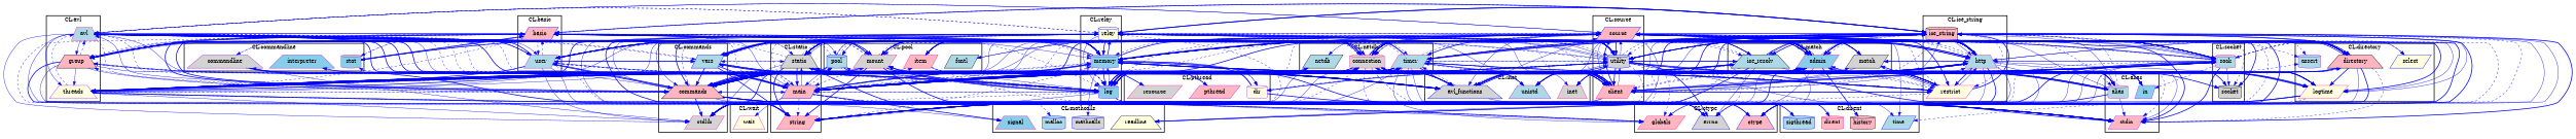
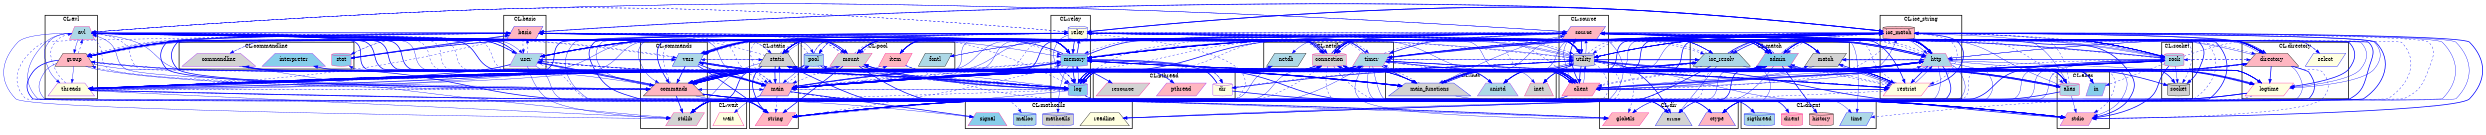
  digraph {
    node [color=deeppink fillcolor=lightpink fontcolor=black shape=parallelogram style=filled]
    edge [color=blue font=6 style=dashed]
-   n1 [color=black label=ice_string shape=cylinder]
+   n1 [color=black label=ice_match shape=cylinder]
    n2 [fillcolor=lightblue label=http shape=trapezium]
    n3 [fillcolor=lightyellow label=restrict]
    n4 [color=black label=commands shape=trapezium]
    n5 [color=blue fillcolor=lightblue label=vars]
    n6 [fillcolor=lightgrey label=stdlib]
    n7 [color=black fillcolor=lightgrey label=match]
    n8 [fillcolor=skyblue label=admin]
    n9 [color=black fillcolor=lightblue label=ice_resolv shape=trapezium]
    n10 [color=blue fillcolor=lightyellow label=relay shape=cylinder]
    n11 [color=purple fillcolor=skyblue label=memory shape=cylinder]
    n12 [color=purple fillcolor=skyblue label=log shape=cylinder]
    n13 [fillcolor=lightblue label=alias shape=cylinder]
    n14 [color=purple label=stdio]
    n15 [color=purple fillcolor=skyblue label=in]
    n16 [fillcolor=lightgrey label=inet shape=trapezium]
-   n17 [color=blue fillcolor=lightgrey label=avl_functions shape=trapezium]
+   n17 [color=blue fillcolor=lightgrey label=main_functions shape=trapezium]
    n18 [color=purple fillcolor=lightblue label=unistd shape=trapezium]
    n19 [color=blue label=source]
    n20 [color=blue fillcolor=lightgrey label=utility shape=cylinder]
    n21 [label=client]
    n22 [fillcolor=lightblue label=avl shape=trapezium]
    n23 [color=purple fillcolor=lightyellow label=threads shape=trapezium]
    n24 [color=black label=group shape=trapezium]
    n25 [color=blue label=basic]
    n26 [color=purple fillcolor=lightblue label=user]
    n27 [color=black fillcolor=lightgrey label=socket shape=cylinder]
    n28 [fillcolor=lightblue label=sock shape=cylinder]
    n29 [color=black fillcolor=lightgrey label=static shape=trapezium]
    n30 [label=string]
    n31 [color=blue label=main]
    n32 [color=black fillcolor=lightblue label=netdb]
    n33 [fillcolor=lightgrey label=connection shape=cylinder]
    n34 [fillcolor=lightblue label=timer]
    n35 [color=black label=directory shape=trapezium]
    n36 [fillcolor=lightyellow label=logtime]
    n37 [color=blue fillcolor=lightyellow label=select]
-   n38 [color=purple fillcolor=lightblue label=assert shape=cylinder]
    n39 [color=blue fillcolor=lightblue label=pool shape=cylinder]
    n40 [color=black fillcolor=lightblue label=fcntl]
    n41 [label=item]
    n42 [fillcolor=lightgrey label=mount]
    n43 [color=purple fillcolor=lightgrey label=commandline shape=trapezium]
    n44 [fillcolor=skyblue label=stat shape=cylinder]
    n45 [color=purple fillcolor=skyblue label=interpreter shape=trapezium]
    n46 [color=blue label=ctype shape=trapezium]
    n47 [label=globals]
    n48 [color=blue fillcolor=lightgrey label=errno shape=trapezium]
    n49 [color=purple label=pthread]
    n50 [fillcolor=lightgrey label=resource]
    n51 [color=purple fillcolor=lightyellow label=dir shape=cylinder]
    n52 [label=dirent shape=cylinder]
    n53 [color=black label=history shape=cylinder]
    n54 [color=blue fillcolor=lightblue label=sigthread shape=cylinder]
    n55 [color=blue fillcolor=lightblue label=time]
    n56 [color=blue fillcolor=lightgrey label=mathcalls shape=cylinder]
    n57 [fillcolor=skyblue label=signal shape=trapezium]
    n58 [color=blue fillcolor=lightblue label=malloc shape=cylinder]
    n59 [color=black fillcolor=lightyellow label=readline shape=trapezium]
    n60 [fillcolor=lightyellow label=wait shape=trapezium]
    subgraph cluster_1 {
      color=black
      label="CL:ice_string"
      style=bold
      n1
      n2
      n3
    }
    subgraph cluster_2 {
      color=black
      label="CL:commands"
      style=bold
      n4
      n5
      n6
    }
    subgraph cluster_3 {
      color=black
      label="CL:match"
      style=bold
      n7
      n8
      n9
    }
    subgraph cluster_4 {
      color=black
      label="CL:relay"
      style=bold
      n10
      n11
      n12
    }
    subgraph cluster_5 {
      color=black
      label="CL:alias"
      style=bold
      n13
      n14
      n15
    }
    subgraph cluster_6 {
      color=black
      label="CL:inet"
      style=bold
      n16
      n17
      n18
    }
    subgraph cluster_7 {
      color=black
      label="CL:source"
      style=bold
      n19
      n20
      n21
    }
    subgraph cluster_8 {
      color=black
      label="CL:avl"
      style=bold
      n22
      n23
      n24
    }
    subgraph cluster_9 {
      color=black
      label="CL:basic"
      style=bold
      n25
      n26
    }
    subgraph cluster_10 {
      color=black
      label="CL:socket"
      style=bold
      n27
      n28
    }
    subgraph cluster_11 {
      color=black
      label="CL:static"
      style=bold
      n29
      n30
      n31
    }
    subgraph cluster_12 {
      color=black
      label="CL:netdb"
      style=bold
      n32
      n33
      n34
    }
    subgraph cluster_13 {
      color=black
      label="CL:directory"
      style=bold
      n35
      n36
      n37
-     n38
    }
    subgraph cluster_14 {
      color=black
      label="CL:pool"
      style=bold
      n39
      n40
      n41
      n42
    }
    subgraph cluster_15 {
      color=black
      label="CL:commandline"
      style=bold
      n43
      n44
      n45
    }
    subgraph cluster_16 {
      color=black
-     label="CL:ctype"
+     label="CL:dir"
      style=bold
      n46
      n47
      n48
    }
    subgraph cluster_17 {
      color=black
      label="CL:pthread"
      style=bold
      n49
      n50
      n51
    }
    subgraph cluster_18 {
      color=black
      label="CL:dirent"
      style=bold
      n52
      n53
      n54
      n55
    }
    subgraph cluster_19 {
      color=black
      label="CL:mathcalls"
      style=bold
      n56
      n57
      n58
      n59
    }
    subgraph cluster_20 {
      color=black
      label="CL:wait"
      style=bold
      n60
    }
    n1 -> n2 [style=solid]
    n1 -> n3
    n1 -> n4 [style=solid]
    n1 -> n5
    n1 -> n6 [style=bold]
    n1 -> n8
    n1 -> n9 [style=bold]
    n1 -> n10 [style=bold]
    n1 -> n11 [style=solid]
    n1 -> n12 [style=bold]
    n1 -> n13 [style=solid]
    n1 -> n14 [style=bold]
    n1 -> n16 [style=bold]
    n1 -> n17 [style=solid]
    n1 -> n19 [style=solid]
    n1 -> n20
    n1 -> n21
    n1 -> n23
    n1 -> n24 [style=solid]
    n1 -> n25 [style=bold]
    n1 -> n26
    n1 -> n28
    n1 -> n29 [style=solid]
    n1 -> n30
    n1 -> n31
    n1 -> n33
    n1 -> n34 [style=bold]
    n1 -> n35 [style=bold]
    n1 -> n36 [style=solid]
    n1 -> n42
    n1 -> n46 [style=solid]
    n1 -> n59 [style=solid]
    n2 -> n1 [style=bold]
    n2 -> n3 [style=bold]
    n2 -> n4
    n2 -> n5 [style=bold]
    n2 -> n6 [style=solid]
    n2 -> n7 [style=bold]
    n2 -> n8 [style=bold]
    n2 -> n11
    n2 -> n12 [style=solid]
    n2 -> n14 [style=solid]
    n2 -> n17
    n2 -> n18
    n2 -> n19
    n2 -> n20
    n2 -> n21 [style=solid]
    n2 -> n22 [style=bold]
    n2 -> n23 [style=solid]
    n2 -> n25 [style=bold]
    n2 -> n28 [style=solid]
    n2 -> n29 [style=solid]
    n2 -> n30 [style=bold]
    n2 -> n31 [style=bold]
    n2 -> n33 [style=bold]
    n2 -> n35 [style=solid]
    n2 -> n36 [style=solid]
    n2 -> n44
    n2 -> n46 [style=solid]
    n2 -> n48 [style=solid]
    n2 -> n51 [style=bold]
    n3 -> n1 [style=bold]
    n3 -> n2 [style=solid]
    n3 -> n4 [style=bold]
    n3 -> n6
    n3 -> n7 [style=bold]
    n3 -> n8
    n3 -> n11
    n3 -> n12 [style=bold]
    n3 -> n17 [style=solid]
    n3 -> n19
    n3 -> n21 [style=solid]
    n3 -> n22
    n3 -> n23
    n3 -> n31 [style=bold]
    n3 -> n33 [style=solid]
    n4 -> n1 [style=solid]
    n4 -> n2 [style=bold]
    n4 -> n3
    n4 -> n6 [style=bold]
    n4 -> n8 [style=solid]
    n4 -> n9
    n4 -> n10 [style=solid]
    n4 -> n11 [style=solid]
    n4 -> n12
    n4 -> n13
    n4 -> n14 [style=solid]
    n4 -> n17 [style=bold]
    n4 -> n19
    n4 -> n20 [style=solid]
    n4 -> n21
    n4 -> n22 [style=solid]
    n4 -> n23
    n4 -> n24
    n4 -> n25 [style=bold]
    n4 -> n26 [style=bold]
    n4 -> n28 [style=solid]
    n4 -> n30 [style=solid]
    n4 -> n31 [style=solid]
    n4 -> n33 [style=bold]
    n4 -> n34 [style=bold]
    n4 -> n35
    n4 -> n36 [style=solid]
    n4 -> n39
    n4 -> n41 [style=solid]
    n4 -> n42 [style=solid]
    n4 -> n46 [style=bold]
    n4 -> n47 [style=bold]
    n4 -> n48 [style=bold]
    n4 -> n58
    n5 -> n1 [style=bold]
    n5 -> n2
    n5 -> n4 [style=bold]
    n5 -> n10 [style=solid]
    n5 -> n11 [style=solid]
    n5 -> n12
    n5 -> n17 [style=solid]
    n5 -> n20
    n5 -> n21 [style=bold]
    n5 -> n22
    n5 -> n26 [style=solid]
    n5 -> n29 [style=solid]
    n5 -> n30 [style=bold]
    n5 -> n31 [style=bold]
    n5 -> n33 [style=solid]
    n5 -> n36 [style=solid]
    n7 -> n2
    n7 -> n3 [style=solid]
    n7 -> n20
    n7 -> n21 [style=solid]
    n7 -> n29 [style=bold]
    n8 -> n1 [style=solid]
    n8 -> n2 [style=bold]
    n8 -> n3
    n8 -> n4 [style=bold]
    n8 -> n6
    n8 -> n11
    n8 -> n12 [style=bold]
    n8 -> n13 [style=bold]
    n8 -> n14
    n8 -> n19
    n8 -> n20 [style=bold]
    n8 -> n21
    n8 -> n22 [style=solid]
    n8 -> n23 [style=solid]
    n8 -> n24 [style=bold]
    n8 -> n26 [style=bold]
    n8 -> n28
    n8 -> n30
    n8 -> n31 [style=bold]
    n8 -> n33
    n8 -> n36
    n8 -> n41
    n8 -> n42 [style=bold]
    n8 -> n47 [style=solid]
    n8 -> n53 [style=bold]
    n8 -> n59 [style=bold]
    n9 -> n1 [style=bold]
    n9 -> n4 [style=bold]
    n9 -> n10
    n9 -> n11
    n9 -> n12
    n9 -> n16
    n9 -> n20 [style=solid]
    n9 -> n23 [style=bold]
    n9 -> n28
    n9 -> n30 [style=bold]
    n9 -> n31 [style=bold]
    n9 -> n32 [style=solid]
    n9 -> n33 [style=solid]
    n9 -> n46 [style=solid]
    n9 -> n48 [style=solid]
    n10 -> n1 [style=bold]
    n10 -> n4 [style=solid]
    n10 -> n5 [style=bold]
    n10 -> n6 [style=solid]
    n10 -> n9
    n10 -> n11 [style=bold]
    n10 -> n12 [style=solid]
    n10 -> n14 [style=bold]
    n10 -> n19
    n10 -> n20
    n10 -> n21
    n10 -> n22
    n10 -> n23 [style=bold]
    n10 -> n27
    n10 -> n28 [style=bold]
    n10 -> n30
    n10 -> n31
    n10 -> n33
    n10 -> n36 [style=solid]
    n10 -> n39
    n10 -> n46 [style=solid]
    n10 -> n55 [style=solid]
    n11 -> n1 [style=solid]
    n11 -> n2
    n11 -> n3 [style=bold]
    n11 -> n4 [style=bold]
    n11 -> n5
    n11 -> n6 [style=bold]
    n11 -> n8 [style=bold]
    n11 -> n9
    n11 -> n10 [style=bold]
    n11 -> n12 [style=bold]
    n11 -> n13 [style=solid]
    n11 -> n14 [style=bold]
    n11 -> n16 [style=solid]
    n11 -> n19 [style=bold]
    n11 -> n20
    n11 -> n21 [style=solid]
    n11 -> n23
    n11 -> n24 [style=bold]
    n11 -> n25 [style=bold]
    n11 -> n26 [style=bold]
    n11 -> n28 [style=solid]
    n11 -> n29 [style=bold]
    n11 -> n30
    n11 -> n31
    n11 -> n33 [style=bold]
    n11 -> n35 [style=bold]
    n11 -> n36
    n11 -> n41 [style=bold]
    n11 -> n42
    n11 -> n43
    n11 -> n51 [style=solid]
    n11 -> n56 [style=solid]
    n12 -> n1 [style=solid]
    n12 -> n2 [style=solid]
    n12 -> n4
    n12 -> n5
    n12 -> n6
    n12 -> n8 [style=solid]
    n12 -> n11 [style=solid]
    n12 -> n14
    n12 -> n17
    n12 -> n18 [style=solid]
    n12 -> n19
    n12 -> n20
    n12 -> n22 [style=bold]
    n12 -> n23
    n12 -> n24 [style=solid]
    n12 -> n26
    n12 -> n28 [style=solid]
    n12 -> n29
    n12 -> n30 [style=solid]
    n12 -> n31 [style=solid]
    n12 -> n33 [style=bold]
    n12 -> n34 [style=solid]
    n12 -> n36
    n12 -> n42 [style=bold]
    n12 -> n47 [style=solid]
    n12 -> n48
    n13 -> n1
    n13 -> n4
    n13 -> n8 [style=bold]
    n13 -> n11
    n13 -> n12 [style=bold]
    n13 -> n14 [style=solid]
    n13 -> n17
    n13 -> n19 [style=solid]
    n13 -> n22 [style=bold]
    n13 -> n23 [style=solid]
    n13 -> n30 [style=bold]
    n13 -> n31 [style=solid]
    n17 -> n1 [style=bold]
    n17 -> n3
    n17 -> n4
    n17 -> n5 [style=bold]
    n17 -> n12
    n17 -> n13 [style=bold]
    n17 -> n14 [style=solid]
    n17 -> n19 [style=solid]
    n17 -> n20 [style=bold]
    n17 -> n22 [style=bold]
    n17 -> n24
    n17 -> n31
    n17 -> n34
    n17 -> n42 [style=bold]
    n19 -> n1 [style=solid]
    n19 -> n2
    n19 -> n3 [style=bold]
    n19 -> n4 [style=bold]
    n19 -> n6 [style=bold]
    n19 -> n8 [style=bold]
    n19 -> n10 [style=solid]
    n19 -> n11
    n19 -> n12 [style=bold]
    n19 -> n13
    n19 -> n14 [style=bold]
    n19 -> n17 [style=solid]
    n19 -> n18 [style=solid]
    n19 -> n20 [style=bold]
    n19 -> n21 [style=solid]
    n19 -> n22 [style=solid]
    n19 -> n23 [style=solid]
    n19 -> n27 [style=bold]
    n19 -> n28 [style=solid]
    n19 -> n30
    n19 -> n31 [style=solid]
    n19 -> n33 [style=solid]
    n19 -> n34 [style=bold]
    n19 -> n39 [style=solid]
    n19 -> n46 [style=bold]
    n19 -> n48
    n20 -> n1
    n20 -> n2
    n20 -> n4
    n20 -> n5 [style=bold]
    n20 -> n6
    n20 -> n7
    n20 -> n8
    n20 -> n9 [style=bold]
    n20 -> n10 [style=solid]
    n20 -> n11 [style=solid]
    n20 -> n12
    n20 -> n14 [style=bold]
    n20 -> n15 [style=bold]
    n20 -> n17 [style=solid]
    n20 -> n18 [style=bold]
    n20 -> n19 [style=solid]
    n20 -> n21 [style=bold]
    n20 -> n22 [style=solid]
    n20 -> n23
    n20 -> n24 [style=bold]
    n20 -> n25 [style=solid]
    n20 -> n26 [style=solid]
    n20 -> n28
    n20 -> n29 [style=solid]
    n20 -> n30
    n20 -> n31 [style=bold]
    n20 -> n33 [style=bold]
    n20 -> n34 [style=solid]
    n20 -> n35 [style=bold]
    n20 -> n36
    n20 -> n40 [style=solid]
    n20 -> n42 [style=solid]
    n20 -> n47
    n20 -> n48 [style=bold]
    n20 -> n55 [style=solid]
    n21 -> n1 [style=solid]
    n21 -> n2 [style=solid]
    n21 -> n3 [style=bold]
    n21 -> n4 [style=bold]
    n21 -> n5
    n21 -> n6 [style=solid]
    n21 -> n7 [style=solid]
    n21 -> n8
    n21 -> n10
    n21 -> n11 [style=bold]
    n21 -> n12 [style=solid]
    n21 -> n15 [style=solid]
    n21 -> n17 [style=solid]
    n21 -> n19 [style=bold]
    n21 -> n20 [style=solid]
    n21 -> n22 [style=solid]
    n21 -> n23 [style=solid]
    n21 -> n25 [style=solid]
    n21 -> n28 [style=bold]
    n21 -> n29 [style=solid]
    n21 -> n30 [style=solid]
    n21 -> n31
    n21 -> n33 [style=solid]
    n21 -> n34 [style=bold]
    n21 -> n39
    n22 -> n2 [style=bold]
    n22 -> n3
    n22 -> n4
    n22 -> n5
    n22 -> n6 [style=solid]
    n22 -> n8 [style=bold]
    n22 -> n10
    n22 -> n11 [style=solid]
    n22 -> n12 [style=bold]
    n22 -> n13
    n22 -> n14 [style=solid]
    n22 -> n17 [style=bold]
    n22 -> n19 [style=solid]
    n22 -> n20
    n22 -> n21
    n22 -> n23 [style=solid]
    n22 -> n24 [style=solid]
    n22 -> n25 [style=solid]
    n22 -> n26 [style=solid]
    n22 -> n31
    n22 -> n33 [style=bold]
    n22 -> n34
    n22 -> n35
-   n22 -> n38
    n22 -> n39 [style=solid]
    n22 -> n42 [style=bold]
    n23 -> n1
    n23 -> n2 [style=bold]
    n23 -> n4
    n23 -> n6 [style=solid]
    n23 -> n8 [style=solid]
    n23 -> n11
    n23 -> n12
    n23 -> n14
    n23 -> n17
    n23 -> n19 [style=solid]
    n23 -> n20
    n23 -> n21 [style=bold]
    n23 -> n22
    n23 -> n31
    n23 -> n33
    n23 -> n34 [style=solid]
    n23 -> n36 [style=bold]
-   n23 -> n38
    n23 -> n39
    n23 -> n49 [style=bold]
    n23 -> n54 [style=bold]
    n23 -> n57 [style=solid]
    n24 -> n1 [style=bold]
    n24 -> n4 [style=solid]
    n24 -> n8
    n24 -> n11 [style=solid]
    n24 -> n12 [style=solid]
    n24 -> n14 [style=solid]
    n24 -> n17
    n24 -> n20 [style=solid]
    n24 -> n22
    n24 -> n23 [style=solid]
    n24 -> n25 [style=solid]
    n24 -> n26 [style=bold]
    n24 -> n30 [style=bold]
    n24 -> n31 [style=solid]
    n24 -> n42 [style=bold]
    n25 -> n1
    n25 -> n2 [style=solid]
    n25 -> n4 [style=bold]
    n25 -> n11
    n25 -> n12
    n25 -> n20 [style=solid]
    n25 -> n21 [style=solid]
    n25 -> n22 [style=solid]
    n25 -> n23
    n25 -> n24
    n25 -> n26
    n25 -> n30
    n25 -> n31 [style=solid]
    n25 -> n36 [style=bold]
    n25 -> n42
    n25 -> n44 [style=solid]
    n26 -> n1 [style=solid]
    n26 -> n4 [style=bold]
    n26 -> n5 [style=bold]
    n26 -> n6 [style=solid]
    n26 -> n8 [style=bold]
    n26 -> n11
    n26 -> n12
    n26 -> n14
    n26 -> n17
    n26 -> n20 [style=bold]
    n26 -> n22 [style=bold]
    n26 -> n23 [style=bold]
    n26 -> n24
    n26 -> n25
    n26 -> n30 [style=solid]
    n26 -> n31 [style=solid]
    n28 -> n1 [style=solid]
    n28 -> n2 [style=solid]
    n28 -> n4
    n28 -> n6
    n28 -> n8 [style=solid]
    n28 -> n9
    n28 -> n10
    n28 -> n11 [style=solid]
    n28 -> n12
    n28 -> n14 [style=bold]
    n28 -> n15
    n28 -> n16 [style=solid]
    n28 -> n18 [style=bold]
    n28 -> n19 [style=solid]
    n28 -> n20
    n28 -> n21 [style=solid]
    n28 -> n27 [style=solid]
    n28 -> n29
    n28 -> n30 [style=bold]
    n28 -> n31 [style=bold]
    n28 -> n33
    n28 -> n34
    n28 -> n35
    n28 -> n37
    n28 -> n40 [style=solid]
    n28 -> n46 [style=solid]
    n28 -> n47 [style=solid]
    n28 -> n48 [style=solid]
    n29 -> n1
    n29 -> n2 [style=bold]
    n29 -> n5
    n29 -> n6 [style=solid]
    n29 -> n7 [style=bold]
    n29 -> n11 [style=solid]
    n29 -> n12 [style=solid]
    n29 -> n14 [style=bold]
    n29 -> n17 [style=bold]
    n29 -> n18 [style=bold]
    n29 -> n20 [style=solid]
    n29 -> n21 [style=bold]
    n29 -> n22
    n29 -> n28 [style=bold]
    n29 -> n30 [style=bold]
    n29 -> n31 [style=bold]
    n29 -> n44
    n29 -> n51
    n31 -> n1 [style=bold]
    n31 -> n2 [style=bold]
    n31 -> n4 [style=solid]
    n31 -> n6
    n31 -> n8 [style=bold]
    n31 -> n9 [style=solid]
    n31 -> n11
    n31 -> n12
    n31 -> n14
    n31 -> n17
    n31 -> n19 [style=solid]
    n31 -> n20
    n31 -> n22 [style=solid]
    n31 -> n23
    n31 -> n25
    n31 -> n27 [style=bold]
    n31 -> n28 [style=bold]
    n31 -> n29 [style=solid]
    n31 -> n30
    n31 -> n32 [style=bold]
    n31 -> n33 [style=bold]
    n31 -> n34 [style=bold]
    n31 -> n35
    n31 -> n36 [style=solid]
    n31 -> n39
    n31 -> n43 [style=solid]
    n31 -> n44 [style=solid]
    n31 -> n45 [style=bold]
    n31 -> n47
    n31 -> n50 [style=bold]
    n31 -> n57 [style=bold]
    n31 -> n60 [style=solid]
    n33 -> n1 [style=solid]
    n33 -> n2 [style=bold]
    n33 -> n3 [style=bold]
    n33 -> n4 [style=solid]
    n33 -> n5 [style=bold]
    n33 -> n6 [style=solid]
    n33 -> n8
    n33 -> n9 [style=solid]
    n33 -> n11
    n33 -> n12 [style=solid]
    n33 -> n14
    n33 -> n19 [style=bold]
    n33 -> n20 [style=bold]
    n33 -> n21 [style=solid]
    n33 -> n22
    n33 -> n23
    n33 -> n28 [style=solid]
    n33 -> n30
    n33 -> n31 [style=solid]
    n33 -> n36 [style=bold]
    n33 -> n37 [style=solid]
    n33 -> n48
    n34 -> n1 [style=bold]
    n34 -> n4 [style=bold]
    n34 -> n6 [style=solid]
    n34 -> n10 [style=bold]
    n34 -> n11 [style=solid]
    n34 -> n12 [style=bold]
    n34 -> n14 [style=solid]
    n34 -> n15 [style=solid]
    n34 -> n17 [style=bold]
    n34 -> n19
    n34 -> n20
    n34 -> n21
    n34 -> n22
    n34 -> n23 [style=bold]
    n34 -> n27 [style=bold]
    n34 -> n28
    n34 -> n30 [style=solid]
    n34 -> n31 [style=solid]
    n34 -> n35
    n34 -> n36
    n34 -> n47 [style=solid]
    n34 -> n48 [style=solid]
    n35 -> n1 [style=solid]
    n35 -> n2 [style=solid]
    n35 -> n4
    n35 -> n6 [style=solid]
    n35 -> n11
    n35 -> n12
    n35 -> n14
    n35 -> n17 [style=solid]
    n35 -> n19 [style=bold]
    n35 -> n20
    n35 -> n22 [style=solid]
    n35 -> n23 [style=bold]
    n35 -> n28
    n35 -> n30 [style=bold]
    n35 -> n31 [style=solid]
    n35 -> n34 [style=bold]
    n35 -> n36 [style=bold]
    n36 -> n4 [style=bold]
    n36 -> n6 [style=bold]
    n36 -> n30 [style=bold]
    n36 -> n31
    n36 -> n33 [style=solid]
    n36 -> n55
    n39 -> n4 [style=bold]
    n39 -> n10 [style=solid]
    n39 -> n12
    n39 -> n17 [style=bold]
    n39 -> n19
    n39 -> n21
    n39 -> n22
    n39 -> n23 [style=solid]
    n39 -> n31 [style=solid]
-   n39 -> n38
    n41 -> n1 [style=solid]
    n41 -> n4 [style=solid]
    n41 -> n8 [style=solid]
    n41 -> n11 [style=bold]
    n41 -> n12 [style=solid]
    n41 -> n14
    n41 -> n19 [style=solid]
    n41 -> n36
    n42 -> n1
    n42 -> n4 [style=solid]
    n42 -> n8 [style=bold]
    n42 -> n11
    n42 -> n12 [style=bold]
    n42 -> n14 [style=bold]
    n42 -> n17 [style=solid]
    n42 -> n20
    n42 -> n22
    n42 -> n23 [style=bold]
    n42 -> n24 [style=solid]
    n42 -> n25
    n42 -> n30 [style=bold]
    n42 -> n31
    n43 -> n4 [style=solid]
    n43 -> n6 [style=solid]
    n43 -> n11
    n43 -> n12 [style=solid]
    n43 -> n14 [style=bold]
    n43 -> n31 [style=solid]
    n44 -> n2 [style=bold]
    n44 -> n25 [style=bold]
    n44 -> n29
    n51 -> n2
    n51 -> n11 [style=bold]
    n51 -> n29 [style=solid]
    n51 -> n52 [style=bold]
    n59 -> n8 [style=solid]
  }
